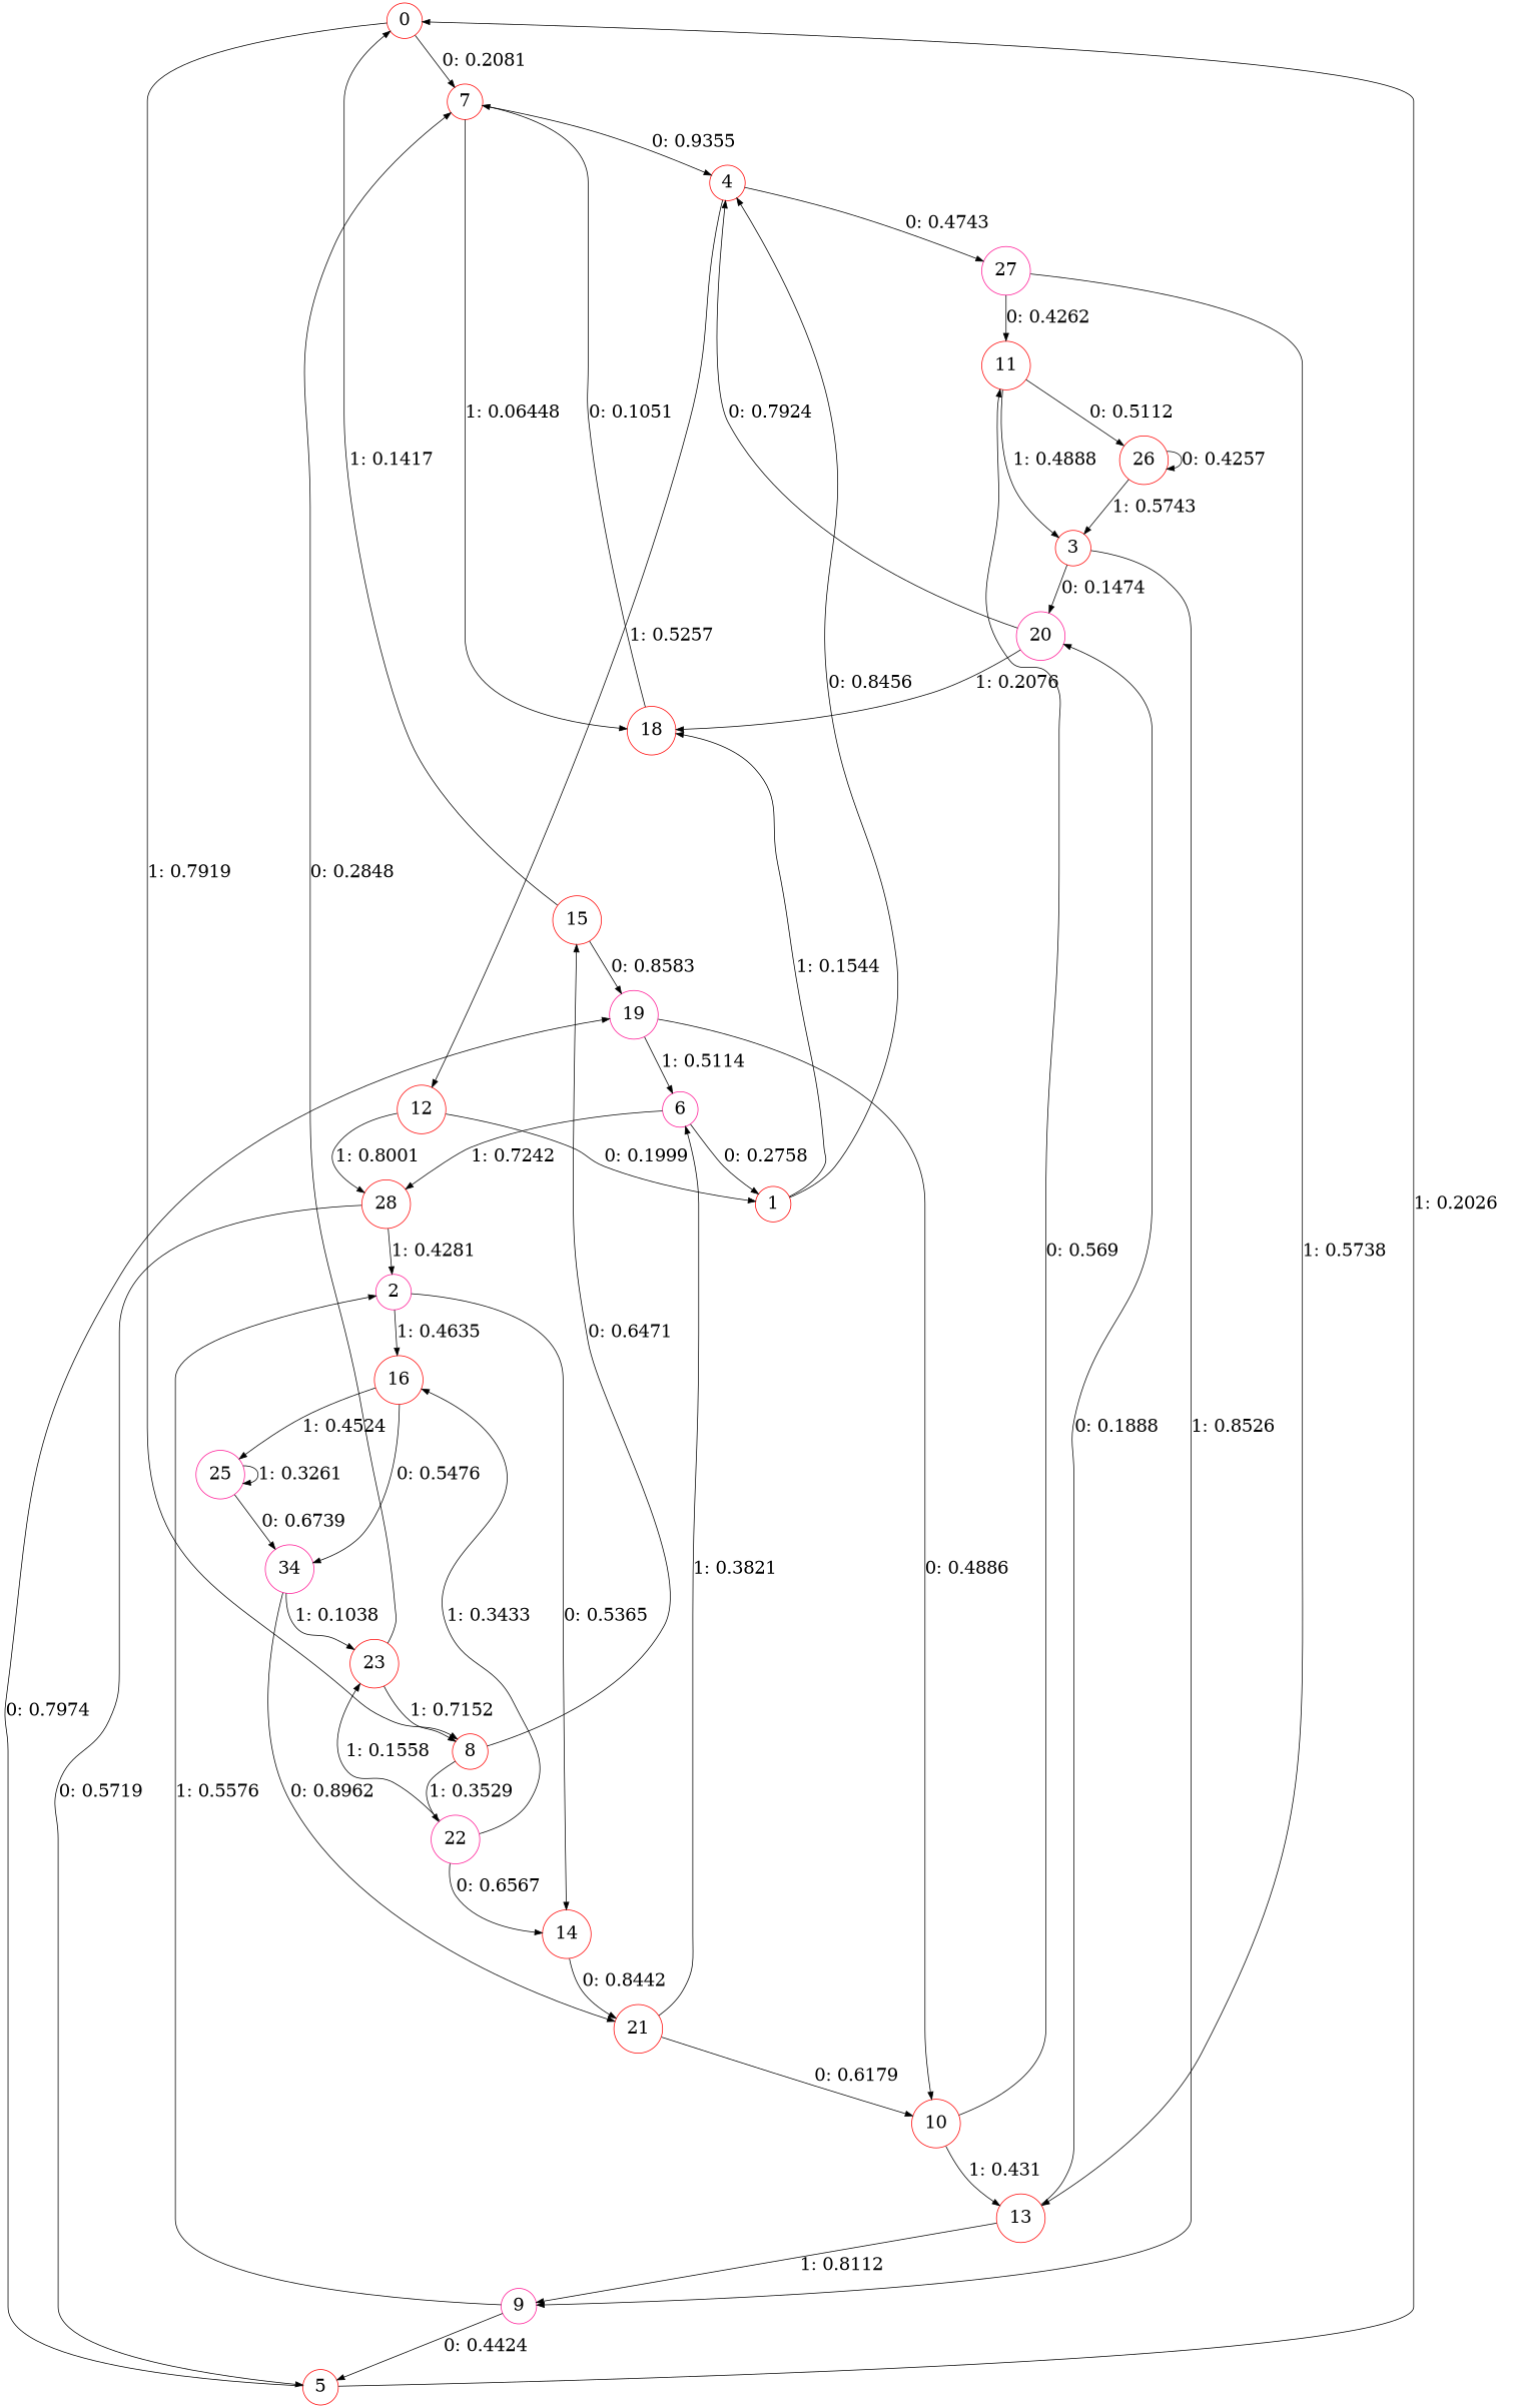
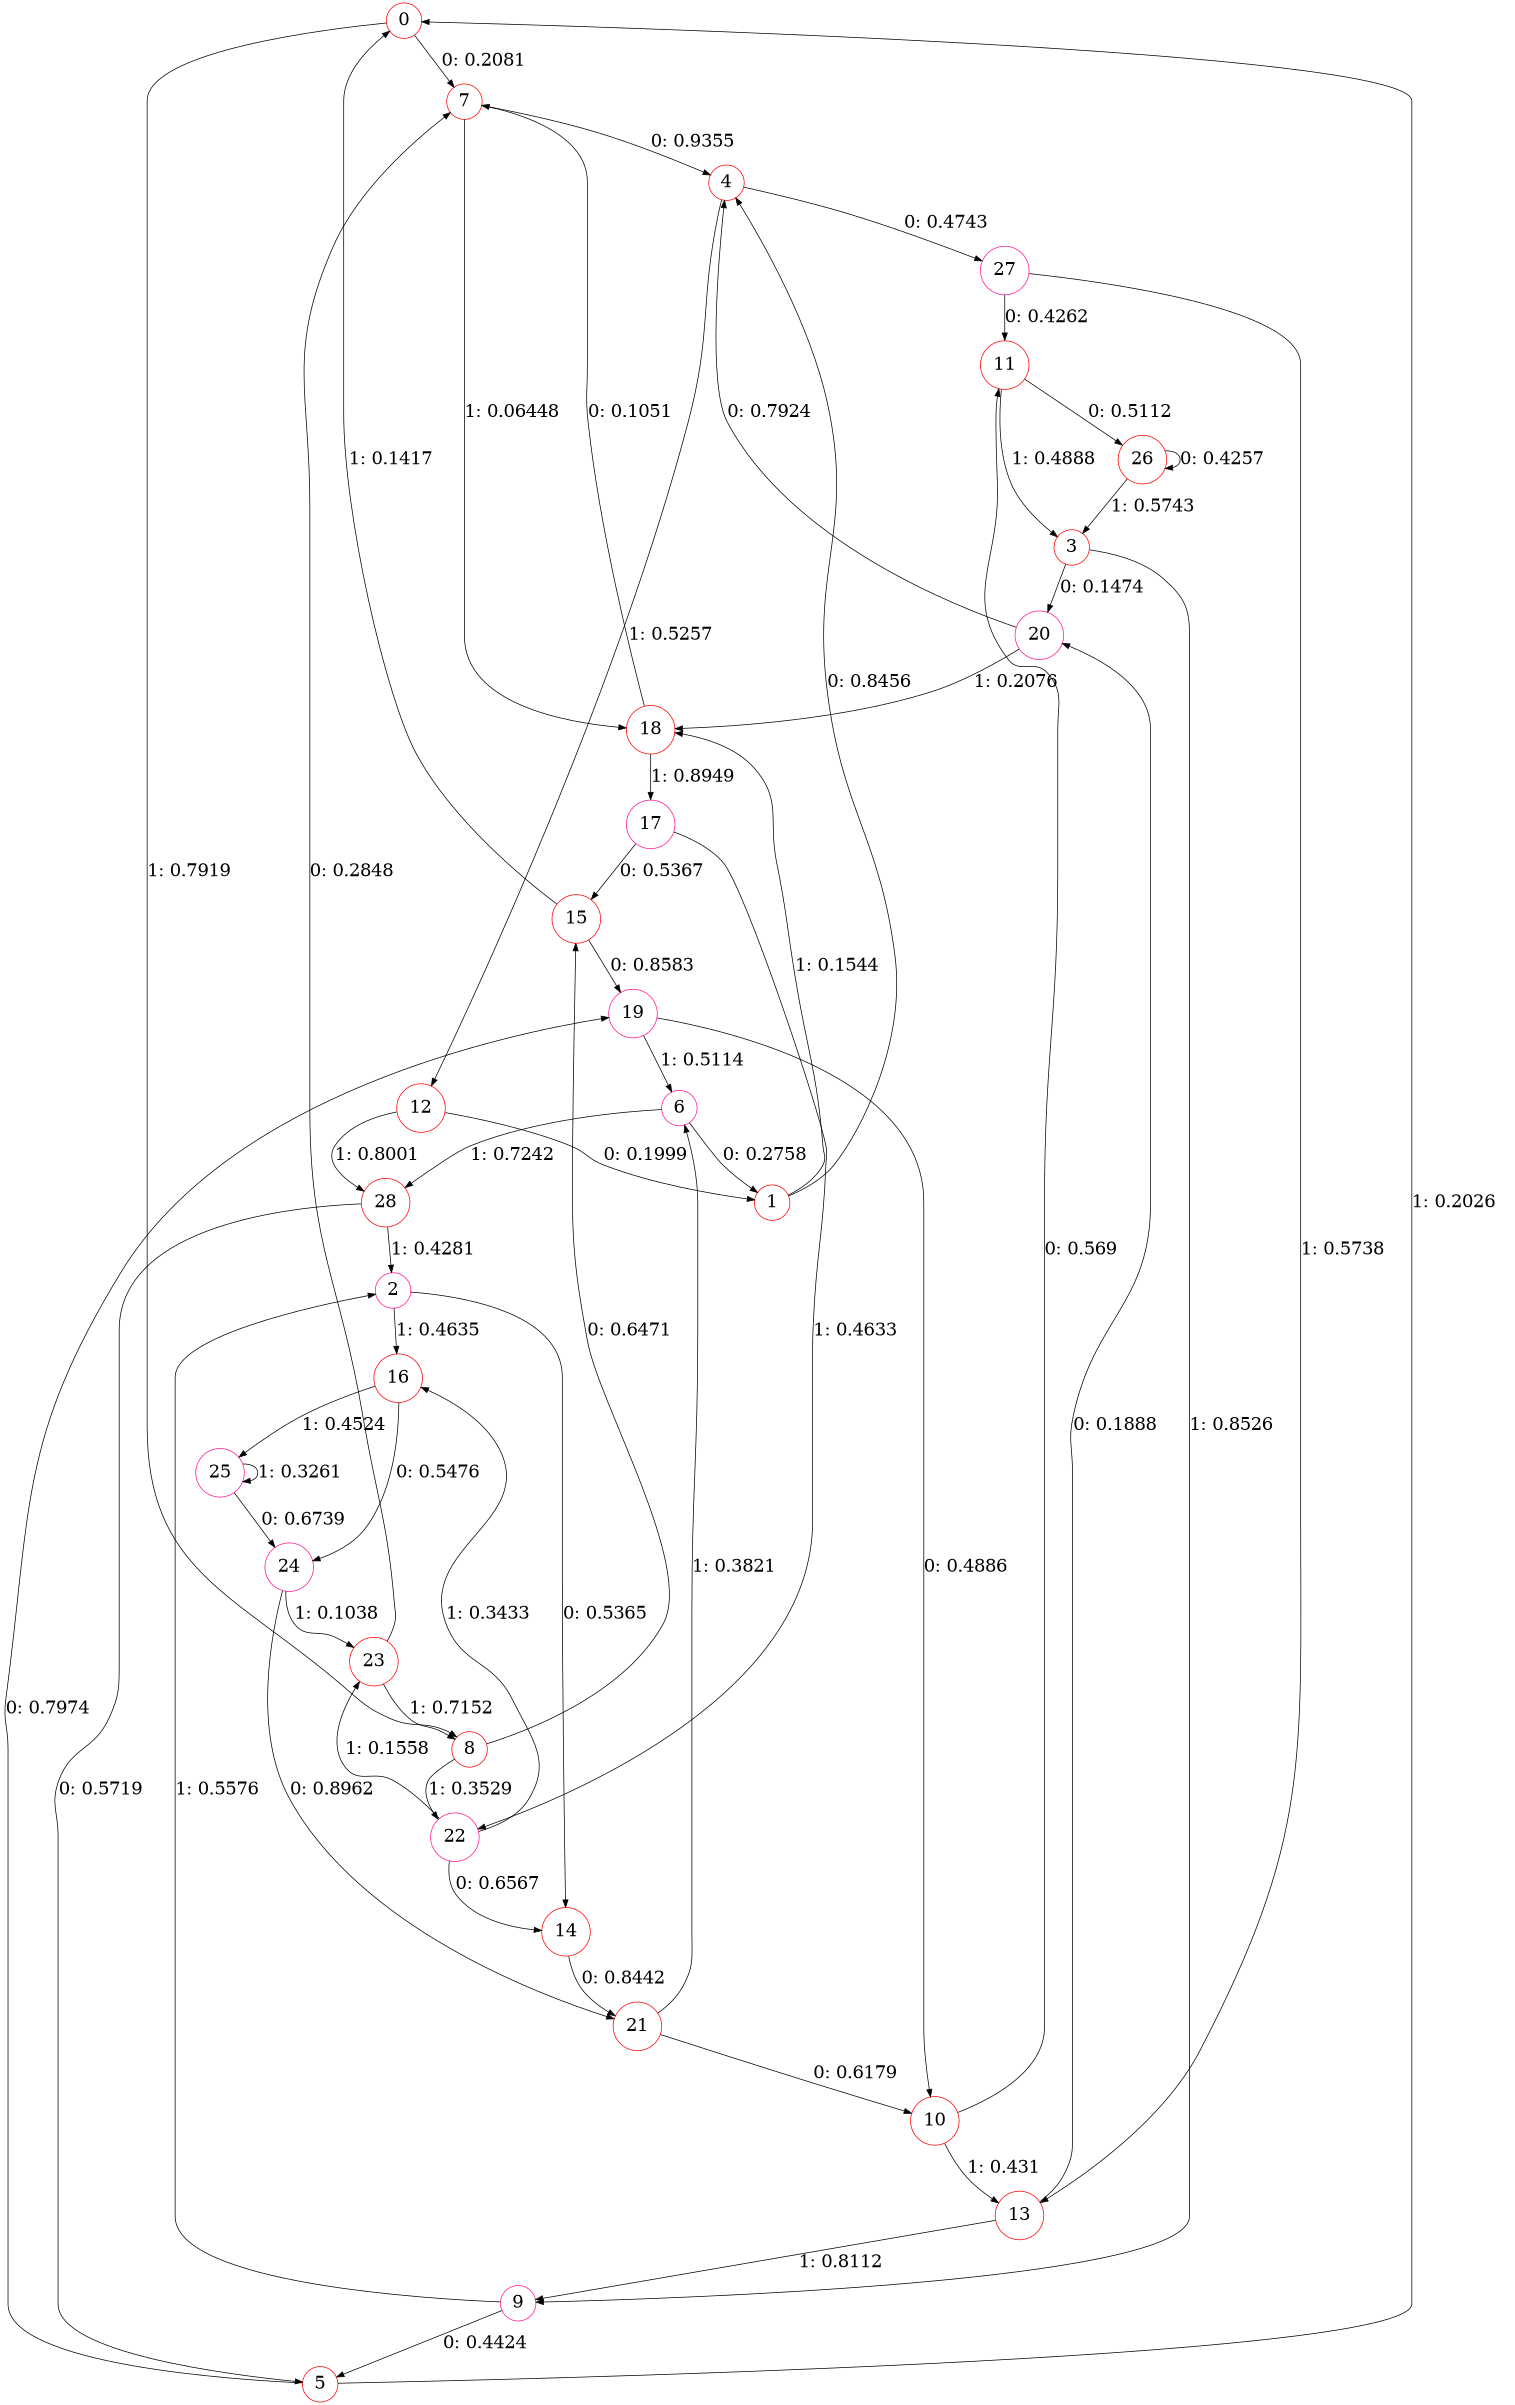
  digraph {
    node [color=red fontsize=24 shape=circle]
    edge [fontsize=24]
    0
    7
    8
    4
    18
    15
    22 [color=deeppink]
    27 [color=deeppink]
    12
+   17 [color=deeppink]
    19 [color=deeppink]
    14
    16
    23
    1
    11
    13
    28
    2 [color=deeppink]
    21
-   24 [color=deeppink label=34]
+   24 [color=deeppink]
    25 [color=deeppink]
    6 [color=deeppink]
    10
    20 [color=deeppink]
    3
    9 [color=deeppink]
    5
    26
    0 -> 7 [label="0: 0.2081   "]
    0 -> 8 [label="1: 0.7919   "]
    7 -> 4 [label="0: 0.9355   "]
    7 -> 18 [label="1: 0.06448  "]
    8 -> 15 [label="0: 0.6471   "]
    8 -> 22 [label="1: 0.3529   "]
    4 -> 27 [label="0: 0.4743   "]
    4 -> 12 [label="1: 0.5257   "]
    18 -> 7 [label="0: 0.1051   "]
+   18 -> 17 [label="1: 0.8949   "]
    15 -> 0 [label="1: 0.1417   "]
    15 -> 19 [label="0: 0.8583   "]
    22 -> 14 [label="0: 0.6567   "]
    22 -> 16 [label="1: 0.3433   "]
    22 -> 23 [label="1: 0.1558   "]
    27 -> 11 [label="0: 0.4262   "]
    27 -> 13 [label="1: 0.5738   "]
    12 -> 1 [label="0: 0.1999   "]
    12 -> 28 [label="1: 0.8001   "]
+   17 -> 15 [label="0: 0.5367   "]
+   17 -> 22 [label="1: 0.4633   "]
    19 -> 6 [label="1: 0.5114   "]
    19 -> 10 [label="0: 0.4886   "]
    14 -> 21 [label="0: 0.8442   "]
    16 -> 24 [label="0: 0.5476   "]
    16 -> 25 [label="1: 0.4524   "]
    23 -> 7 [label="0: 0.2848   "]
    23 -> 8 [label="1: 0.7152   "]
    1 -> 4 [label="0: 0.8456   "]
    1 -> 18 [label="1: 0.1544   "]
    11 -> 3 [label="1: 0.4888   "]
    11 -> 26 [label="0: 0.5112   "]
    13 -> 20 [label="0: 0.1888   "]
    13 -> 9 [label="1: 0.8112   "]
    28 -> 2 [label="1: 0.4281   "]
    28 -> 5 [label="0: 0.5719   "]
    2 -> 14 [label="0: 0.5365   "]
    2 -> 16 [label="1: 0.4635   "]
    21 -> 6 [label="1: 0.3821   "]
    21 -> 10 [label="0: 0.6179   "]
    24 -> 23 [label="1: 0.1038   "]
    24 -> 21 [label="0: 0.8962   "]
    25 -> 24 [label="0: 0.6739   "]
    25 -> 25 [label="1: 0.3261   "]
    6 -> 1 [label="0: 0.2758   "]
    6 -> 28 [label="1: 0.7242   "]
    10 -> 11 [label="0: 0.569    "]
    10 -> 13 [label="1: 0.431    "]
    20 -> 4 [label="0: 0.7924   "]
    20 -> 18 [label="1: 0.2076   "]
    3 -> 20 [label="0: 0.1474   "]
    3 -> 9 [label="1: 0.8526   "]
    9 -> 2 [label="1: 0.5576   "]
    9 -> 5 [label="0: 0.4424   "]
    5 -> 0 [label="1: 0.2026   "]
    5 -> 19 [label="0: 0.7974   "]
    26 -> 3 [label="1: 0.5743   "]
    26 -> 26 [label="0: 0.4257   "]
  }
